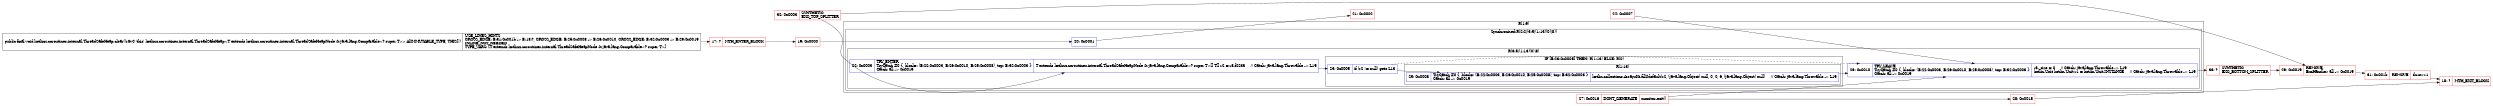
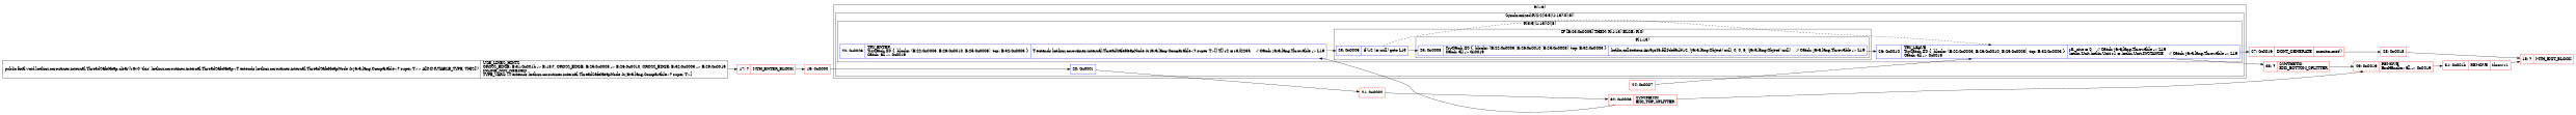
  digraph {
    rankdir=LR
    node [color=red shape=record]
    n1 [color=blue label="{25\:\ 0x0008|TryCatch #0 \{, blocks: (B:22:0x0003, B:26:0x0010, B:25:0x0008), top: B:32:0x0003 \}\lCatch: all \-\> 0x0019\l|kotlin.collections.ArraysKt.fill$default(r2, (java.lang.Object) null, 0, 0, 6, (java.lang.Object) null)     \/\/ Catch: java.lang.Throwable \-\> L19\l}"]
    n2 [color=blue label="{23\:\ 0x0005|if (r2 != null) goto L13\l}"]
    n3 [color=blue label="{22\:\ 0x0003|TRY_ENTER\lTryCatch #0 \{, blocks: (B:22:0x0003, B:26:0x0010, B:25:0x0008), top: B:32:0x0003 \}\lCatch: all \-\> 0x0019\l|T extends kotlinx.coroutines.internal.ThreadSafeHeapNode & java.lang.Comparable\<? super T\>[] T[] r2 = r8.f223a     \/\/ Catch: java.lang.Throwable \-\> L19\l}"]
    n4 [color=blue label="{26\:\ 0x0010|TRY_LEAVE\lTryCatch #0 \{, blocks: (B:22:0x0003, B:26:0x0010, B:25:0x0008), top: B:32:0x0003 \}\lCatch: all \-\> 0x0019\l|r8._size = 0     \/\/ Catch: java.lang.Throwable \-\> L19\lkotlin.Unit kotlin.Unit r1 = kotlin.Unit.INSTANCE     \/\/ Catch: java.lang.Throwable \-\> L19\l}"]
    n5 [color=blue label="{20\:\ 0x0001}"]
    n6 [label="{27\:\ 0x0016|DONT_GENERATE\l|monitor\-exit()\l}"]
    n7 [label="{33\:\ ?|SYNTHETIC\lEXC_BOTTOM_SPLITTER\l}"]
    n8 [label="{21\:\ 0x0002}"]
    n9 [label="{32\:\ 0x0003|SYNTHETIC\lEXC_TOP_SPLITTER\l}"]
    n10 [label="{24\:\ 0x0007}"]
    n11 [label="{28\:\ 0x0018}"]
    n12 [label="{29\:\ 0x0019|REMOVE\lExcHandler: all \-\> 0x0019\l}"]
    n13 [label="{17\:\ ?|MTH_ENTER_BLOCK\l}"]
    n14 [label="{19\:\ 0x0000}"]
    n15 [label="{31\:\ 0x001b|REMOVE\l|throw r1\l}"]
    n16 [label="{18\:\ ?|MTH_EXIT_BLOCK\l}"]
    n17 [label="{public final void kotlinx.coroutines.internal.ThreadSafeHeap.clear((r8v0 'this' kotlinx.coroutines.internal.ThreadSafeHeap\<T extends kotlinx.coroutines.internal.ThreadSafeHeapNode & java.lang.Comparable\<? super T\>\> A[IMMUTABLE_TYPE, THIS]))  | USE_LINES_HINTS\lCROSS_EDGE: B:31:0x001b \-\> B:18:?, CROSS_EDGE: B:25:0x0008 \-\> B:26:0x0010, CROSS_EDGE: B:32:0x0003 \-\> B:29:0x0019\lINLINE_NOT_NEEDED\lTYPE_VARS: [T extends kotlinx.coroutines.internal.ThreadSafeHeapNode & java.lang.Comparable\<? super T\>]\l}" color=""]
    subgraph cluster_1 {
      label="R(1:9)"
      subgraph cluster_2 {
        label="Synchronized:R(2:2|(3:5|(1:13)(0)|8))"
        n5
        subgraph cluster_3 {
          label="R(3:5|(1:13)(0)|8)"
          n3
          n4
          subgraph cluster_4 {
            label="IF [B:23:0x0005] THEN: R(1:13) ELSE: R(0)"
            n2
            subgraph cluster_5 {
              label="R(1:13)"
              n1
            }
            subgraph cluster_6 {
              label="R(0)"
            }
          }
        }
      }
    }
    n1 -> n4
    n2 -> n1
    n2 -> n4 [style=dashed]
    n3 -> n2
-   n6 -> n4
+   n4 -> n6
    n4 -> n7
    n5 -> n8
    n6 -> n11
    n7 -> n12
+   n8 -> n9
    n9 -> n3
    n9 -> n12
    n10 -> n4
    n11 -> n16
    n12 -> n15
    n13 -> n14
    n14 -> n5
    n15 -> n16
    n17 -> n13
  }
